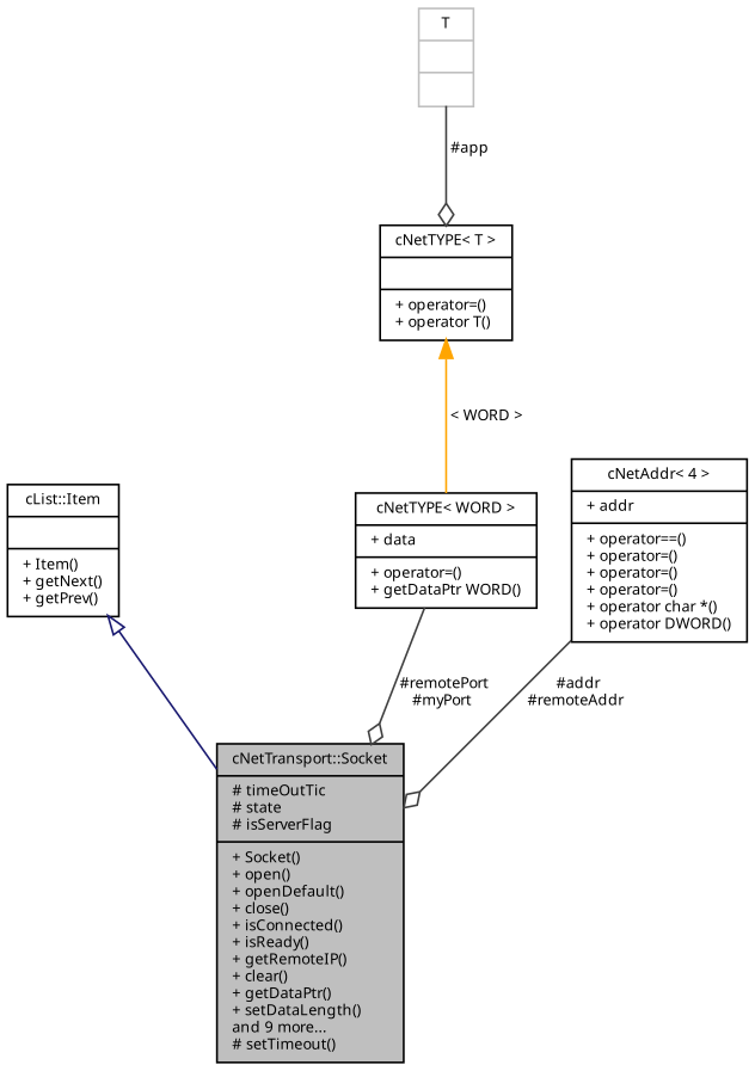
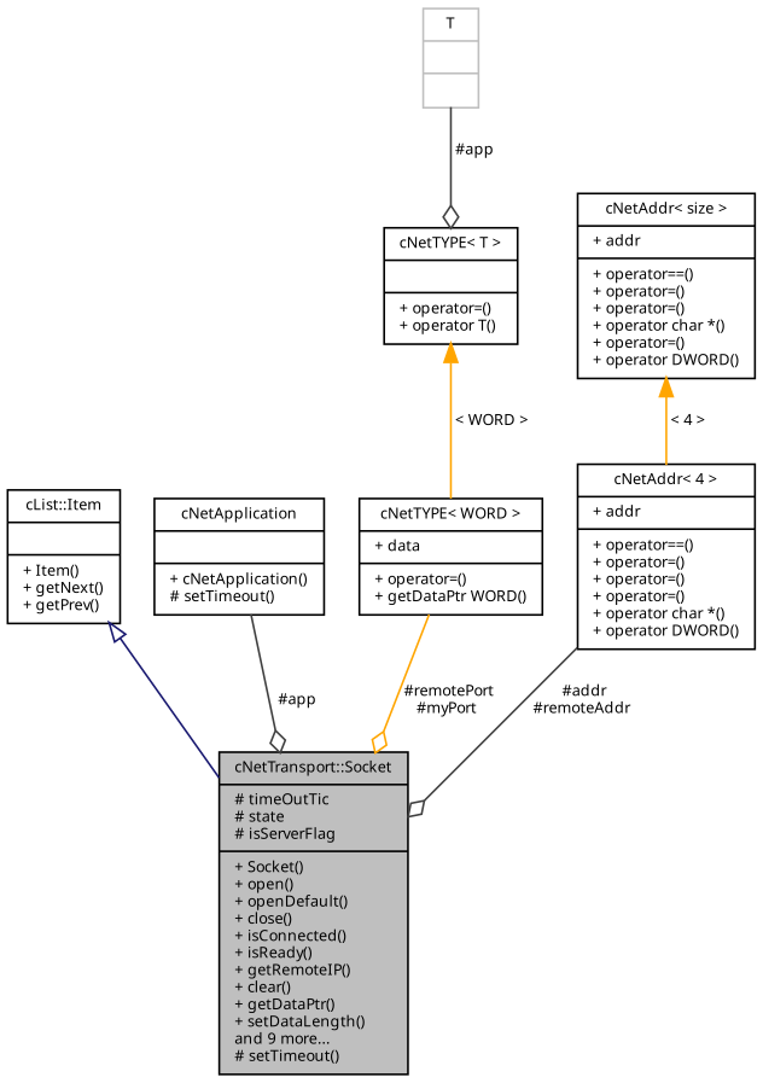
  digraph {
    node [color=black fillcolor=white fontname=Sans fontsize=8 shape=record style=filled]
    edge [color=grey25 fontname=Sans fontsize=8 labelfontname=Sans labelfontsize=8 style=solid arrowhead=odiamond]
    n1 [fillcolor=grey75 fontcolor=black height=0.2 label="{cNetTransport::Socket\n|# timeOutTic\l# state\l# isServerFlag\l|+ Socket()\l+ open()\l+ openDefault()\l+ close()\l+ isConnected()\l+ isReady()\l+ getRemoteIP()\l+ clear()\l+ getDataPtr()\l+ setDataLength()\land 9 more...\l# setTimeout()\l}" width=0.4]
    n2 [height=0.2 label="{cList::Item\n||+ Item()\l+ getNext()\l+ getPrev()\l}" width=0.4]
+   n3 [height=0.2 label="{cNetApplication\n||+ cNetApplication()\l# setTimeout()\l}" width=0.4]
    n4 [height=0.2 label="{cNetTYPE\< WORD \>\n|+ data\l|+ operator=()\l+ getDataPtr WORD()\l}" width=0.4]
    n5 [height=0.2 label="{cNetTYPE\< T \>\n||+ operator=()\l+ operator T()\l}" width=0.4]
    n6 [color=grey75 height=0.2 label="{T\n||}" width=0.4]
+   n7 [height=0.2 label="{cNetAddr\< size \>\n|+ addr\l|+ operator==()\l+ operator=()\l+ operator=()\l+ operator char *()\l+ operator=()\l+ operator DWORD()\l}" width=0.4]
    n8 [height=0.2 label="{cNetAddr\< 4 \>\n|+ addr\l|+ operator==()\l+ operator=()\l+ operator=()\l+ operator=()\l+ operator char *()\l+ operator DWORD()\l}" width=0.4]
    n2 -> n1 [arrowtail=onormal color=midnightblue dir=back arrowhead=""]
-   n4 -> n1 [label=" #remotePort\n#myPort"]
+   n3 -> n1 [label=" #app"]
+   n4 -> n1 [color=orange label=" #remotePort\n#myPort"]
    n5 -> n4 [color=orange dir=back label=" \< WORD \>" arrowhead=""]
    n6 -> n5 [label=" #app"]
+   n7 -> n8 [color=orange dir=back label=" \< 4 \>" arrowhead=""]
    n8 -> n1 [label=" #addr\n#remoteAddr"]
  }
